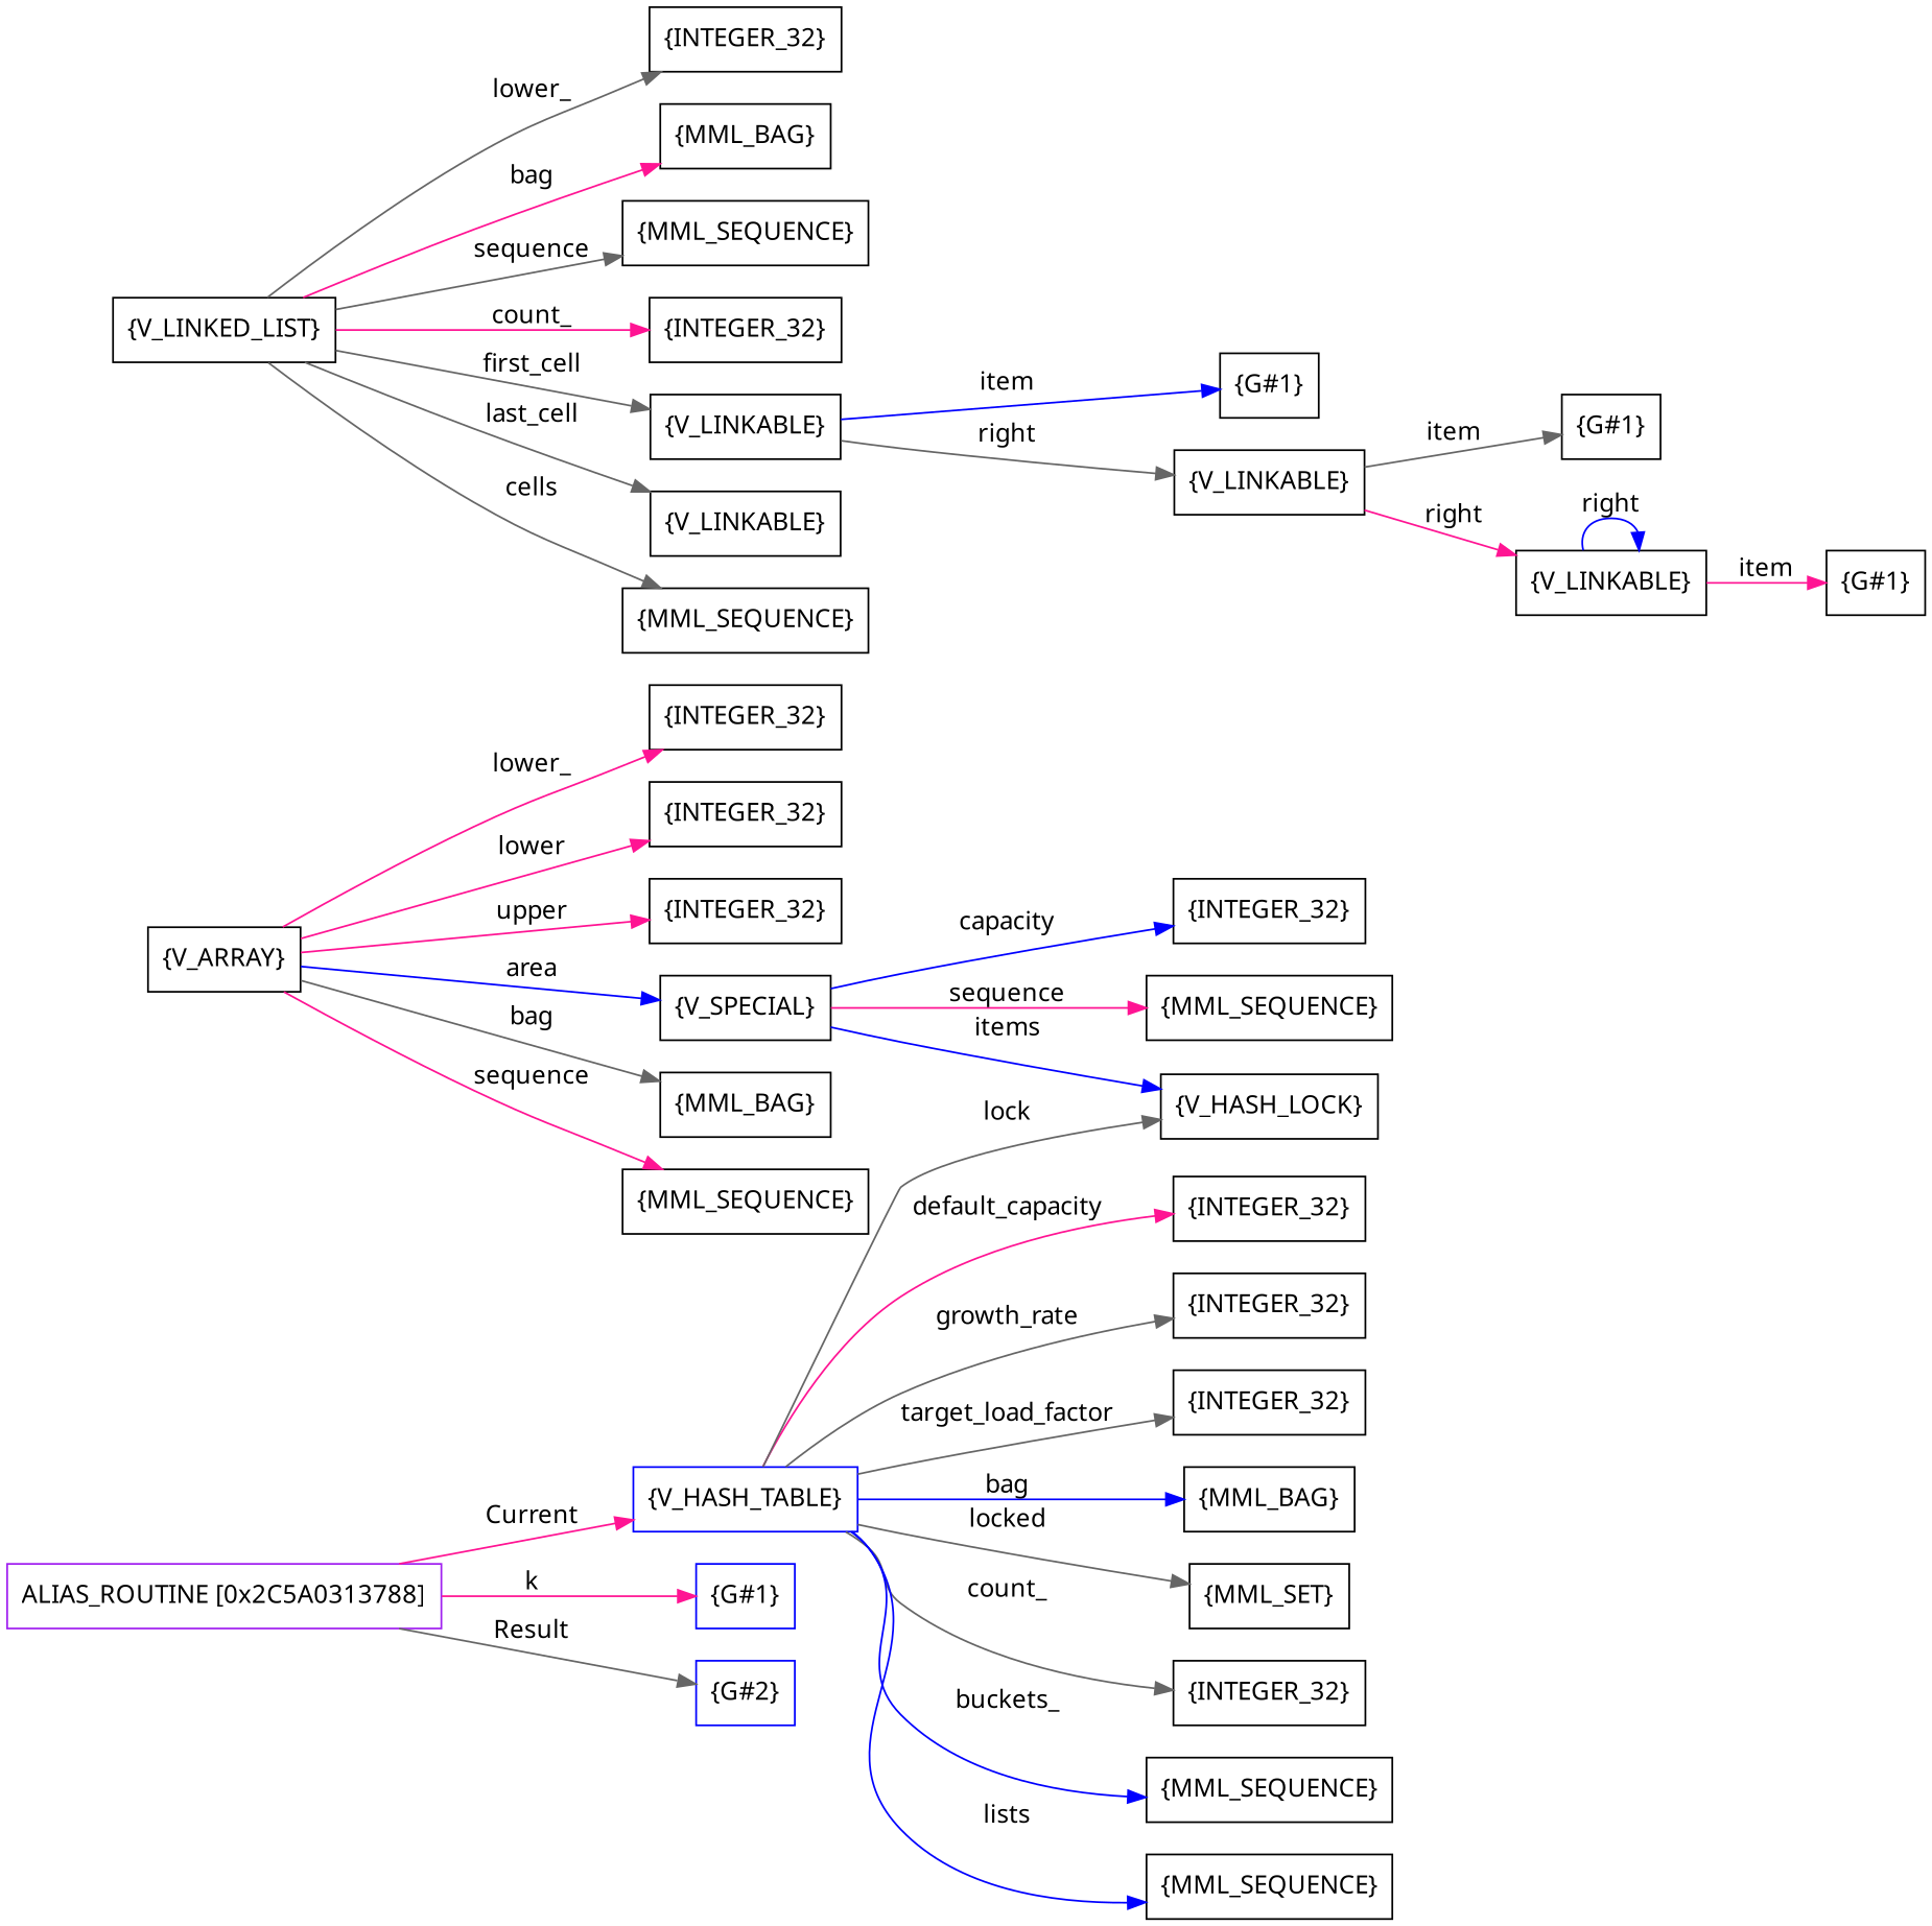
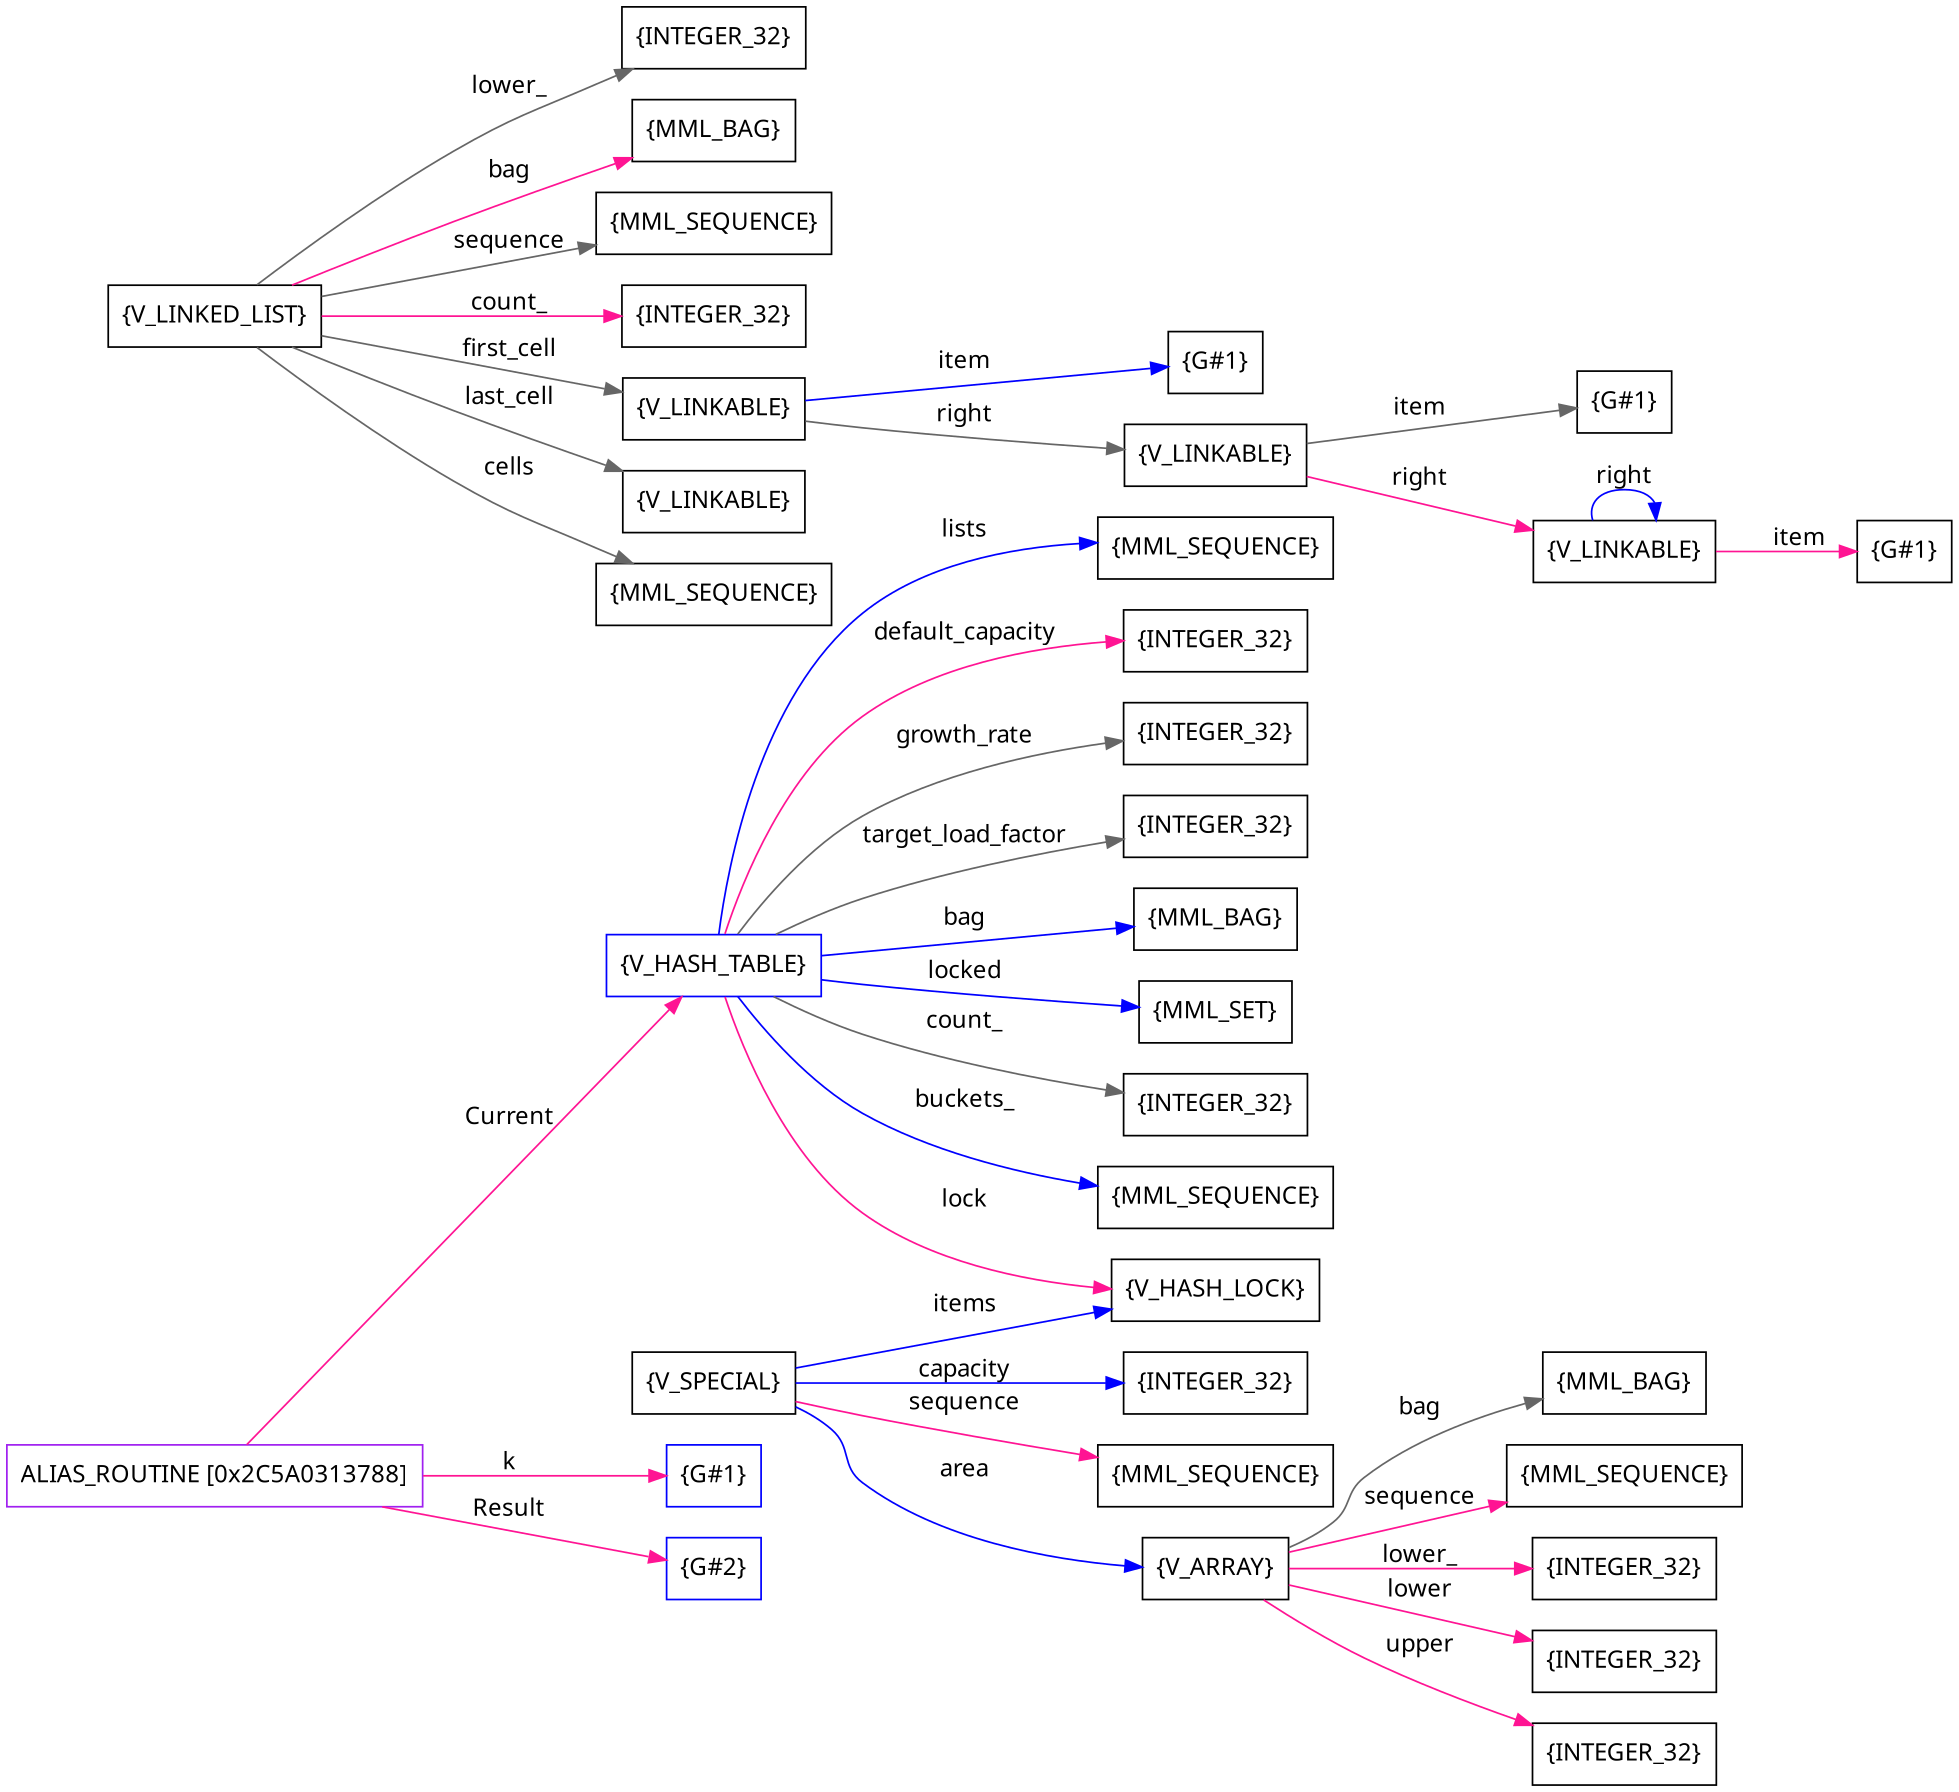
  digraph {
    fontname="Noto Sans"
    rankdir=LR
    node [fontname="Noto Sans" shape=box]
    edge [color=deeppink fontname="Noto Sans"]
    n1 [color=purple label=<ALIAS_ROUTINE [0x2C5A0313788]>]
    n2 [color=blue label=<{V_HASH_TABLE}>]
    n3 [color=blue label=<{G#1}>]
    n4 [color=blue label=<{G#2}>]
    n5 [label=<{INTEGER_32}>]
    n6 [label=<{INTEGER_32}>]
    n7 [label=<{INTEGER_32}>]
    n8 [label=<{MML_BAG}>]
    n9 [label=<{MML_SET}>]
    n10 [label=<{INTEGER_32}>]
    n11 [label=<{MML_SEQUENCE}>]
    n12 [label=<{V_HASH_LOCK}>]
    n13 [label=<{MML_SEQUENCE}>]
    n14 [label=<{V_ARRAY}>]
    n15 [label=<{MML_BAG}>]
    n16 [label=<{MML_SEQUENCE}>]
    n17 [label=<{INTEGER_32}>]
    n18 [label=<{INTEGER_32}>]
    n19 [label=<{INTEGER_32}>]
    n20 [label=<{V_SPECIAL}>]
    n21 [label=<{INTEGER_32}>]
    n22 [label=<{MML_SEQUENCE}>]
    n23 [label=<{V_LINKED_LIST}>]
    n24 [label=<{INTEGER_32}>]
    n25 [label=<{MML_BAG}>]
    n26 [label=<{MML_SEQUENCE}>]
    n27 [label=<{INTEGER_32}>]
    n28 [label=<{V_LINKABLE}>]
    n29 [label=<{V_LINKABLE}>]
    n30 [label=<{MML_SEQUENCE}>]
    n31 [label=<{G#1}>]
    n32 [label=<{V_LINKABLE}>]
    n33 [label=<{G#1}>]
    n34 [label=<{V_LINKABLE}>]
    n35 [label=<{G#1}>]
    n1 -> n2 [label=<Current>]
    n1 -> n3 [label=<k>]
-   n1 -> n4 [color=gray40 label=<Result>]
+   n1 -> n4 [label=<Result>]
    n2 -> n5 [label=<default_capacity>]
    n2 -> n6 [color=gray40 label=<growth_rate>]
    n2 -> n7 [color=gray40 label=<target_load_factor>]
    n2 -> n8 [color=blue label=<bag>]
-   n2 -> n9 [color=gray40 label=<locked>]
+   n2 -> n9 [color=blue label=<locked>]
    n2 -> n10 [color=gray40 label=<count_>]
    n2 -> n11 [color=blue label=<buckets_>]
-   n2 -> n12 [color=gray40 label=<lock>]
+   n2 -> n12 [label=<lock>]
    n2 -> n13 [color=blue label=<lists>]
    n14 -> n15 [color=gray40 label=<bag>]
    n14 -> n16 [label=<sequence>]
    n14 -> n17 [label=<lower_>]
    n14 -> n18 [label=<lower>]
    n14 -> n19 [label=<upper>]
-   n14 -> n20 [color=blue label=<area>]
+   n20 -> n14 [color=blue label=<area>]
    n20 -> n12 [color=blue label=<items>]
    n20 -> n21 [color=blue label=<capacity>]
    n20 -> n22 [label=<sequence>]
    n23 -> n24 [color=gray40 label=<lower_>]
    n23 -> n25 [label=<bag>]
    n23 -> n26 [color=gray40 label=<sequence>]
    n23 -> n27 [label=<count_>]
    n23 -> n28 [color=gray40 label=<first_cell>]
    n23 -> n29 [color=gray40 label=<last_cell>]
    n23 -> n30 [color=gray40 label=<cells>]
    n28 -> n31 [color=blue label=<item>]
    n28 -> n32 [color=gray40 label=<right>]
    n32 -> n33 [color=gray40 label=<item>]
    n32 -> n34 [label=<right>]
    n34 -> n34 [color=blue label=<right>]
    n34 -> n35 [label=<item>]
  }
